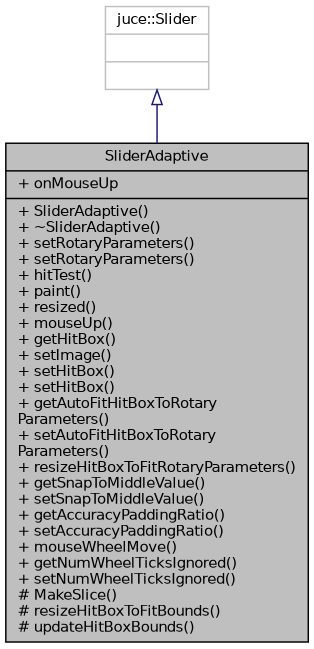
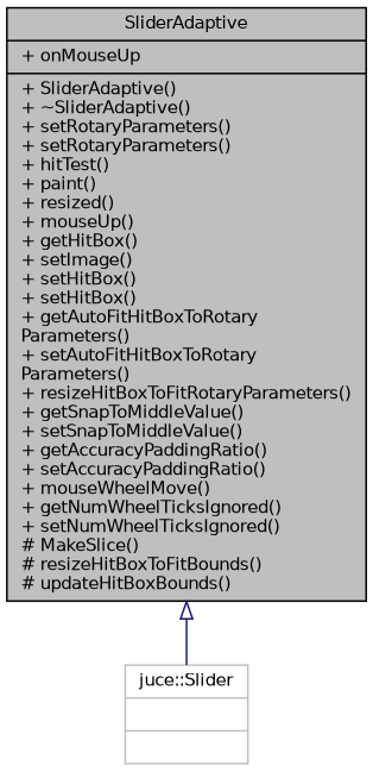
  digraph {
    node [fontname=Helvetica fontsize=10 shape=record]
    n1 [color=black fillcolor=grey75 fontcolor=black height=0.2 label="{SliderAdaptive\n|+ onMouseUp\l|+ SliderAdaptive()\l+ ~SliderAdaptive()\l+ setRotaryParameters()\l+ setRotaryParameters()\l+ hitTest()\l+ paint()\l+ resized()\l+ mouseUp()\l+ getHitBox()\l+ setImage()\l+ setHitBox()\l+ setHitBox()\l+ getAutoFitHitBoxToRotary\lParameters()\l+ setAutoFitHitBoxToRotary\lParameters()\l+ resizeHitBoxToFitRotaryParameters()\l+ getSnapToMiddleValue()\l+ setSnapToMiddleValue()\l+ getAccuracyPaddingRatio()\l+ setAccuracyPaddingRatio()\l+ mouseWheelMove()\l+ getNumWheelTicksIgnored()\l+ setNumWheelTicksIgnored()\l# MakeSlice()\l# resizeHitBoxToFitBounds()\l# updateHitBoxBounds()\l}" style=filled width=0.4]
    n2 [color=grey75 height=0.2 label="{juce::Slider\n||}" width=0.4]
-   n2 -> n1 [arrowtail=onormal color=midnightblue dir=back fontname=Helvetica fontsize=10 labelfontname=Helvetica labelfontsize=10 style=solid]
+   n1 -> n2 [arrowtail=onormal color=midnightblue dir=back fontname=Helvetica fontsize=10 labelfontname=Helvetica labelfontsize=10 style=solid]
  }
